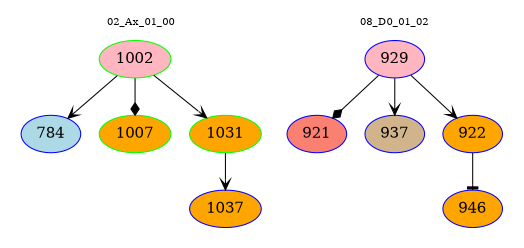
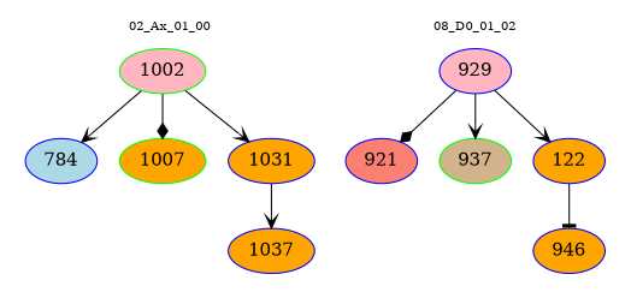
  digraph {
    node [color=blue fillcolor=orange style=filled]
    edge [arrowhead=vee color=black]
    n1 [color=green fillcolor=lightpink label=1002]
    n2 [fillcolor=lightblue label=784]
    n3 [color=green label=1007]
-   n4 [color=green label=1031]
+   n4 [label=1031]
    n5 [label=1037]
    n6 [fillcolor=lightpink label=929]
    n7 [fillcolor=salmon label=921]
-   n8 [fillcolor=tan label=937]
-   n9 [label=922]
+   n8 [color=green fillcolor=tan label=937]
+   n9 [label=122]
    n10 [label=946]
    subgraph cluster_1 {
      color=white
      fontsize=10
      label="02_Ax_01_00"
      n1
      n2
      n3
      n4
      n5
    }
    subgraph cluster_2 {
      color=white
      fontsize=10
      label="08_D0_01_02"
      n6
      n7
      n8
      n9
      n10
    }
    n1 -> n2
    n1 -> n3 [arrowhead=diamond]
    n1 -> n4
    n4 -> n5
    n6 -> n7 [arrowhead=diamond]
    n6 -> n8
    n6 -> n9
    n9 -> n10 [arrowhead=tee]
  }
